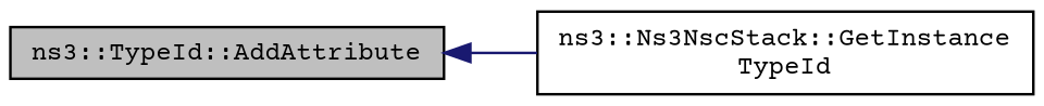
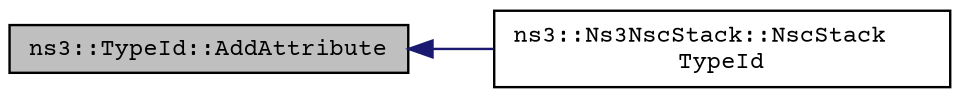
  digraph {
    rankdir=LR
    fontname="Courier Prime"
    node [color=black fontname="Courier Prime" fontsize=10 shape=record style=filled]
    n1 [fillcolor=grey75 fontcolor=black height=0.2 label="ns3::TypeId::AddAttribute" width=0.4]
-   n2 [fillcolor=white height=0.2 label="ns3::Ns3NscStack::GetInstance\lTypeId" width=0.4]
+   n2 [fillcolor=white height=0.2 label="ns3::Ns3NscStack::NscStack\lTypeId" width=0.4]
    n1 -> n2 [color=midnightblue dir=back fontname="Courier Prime" fontsize=10 labelfontname=Helvetica labelfontsize=10 style=solid]
  }
